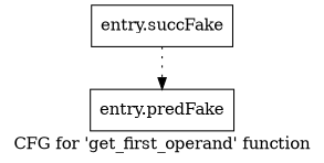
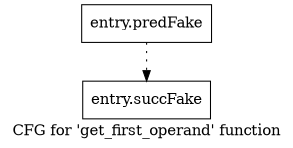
  digraph {
    label="CFG for 'get_first_operand' function"
    node [shape=record]
    n1 [label="{entry.predFake}"]
    n2 [filename="../../../../../src/cpp_files/libcpu.cpp" label="{entry.succFake}" linenumber=139]
-   n2 -> n1 [execusionnum=0 filename="../../../../../src/cpp_files/libcpu.cpp" style=dotted]
+   n1 -> n2 [execusionnum=0 filename="../../../../../src/cpp_files/libcpu.cpp" style=dotted]
  }
